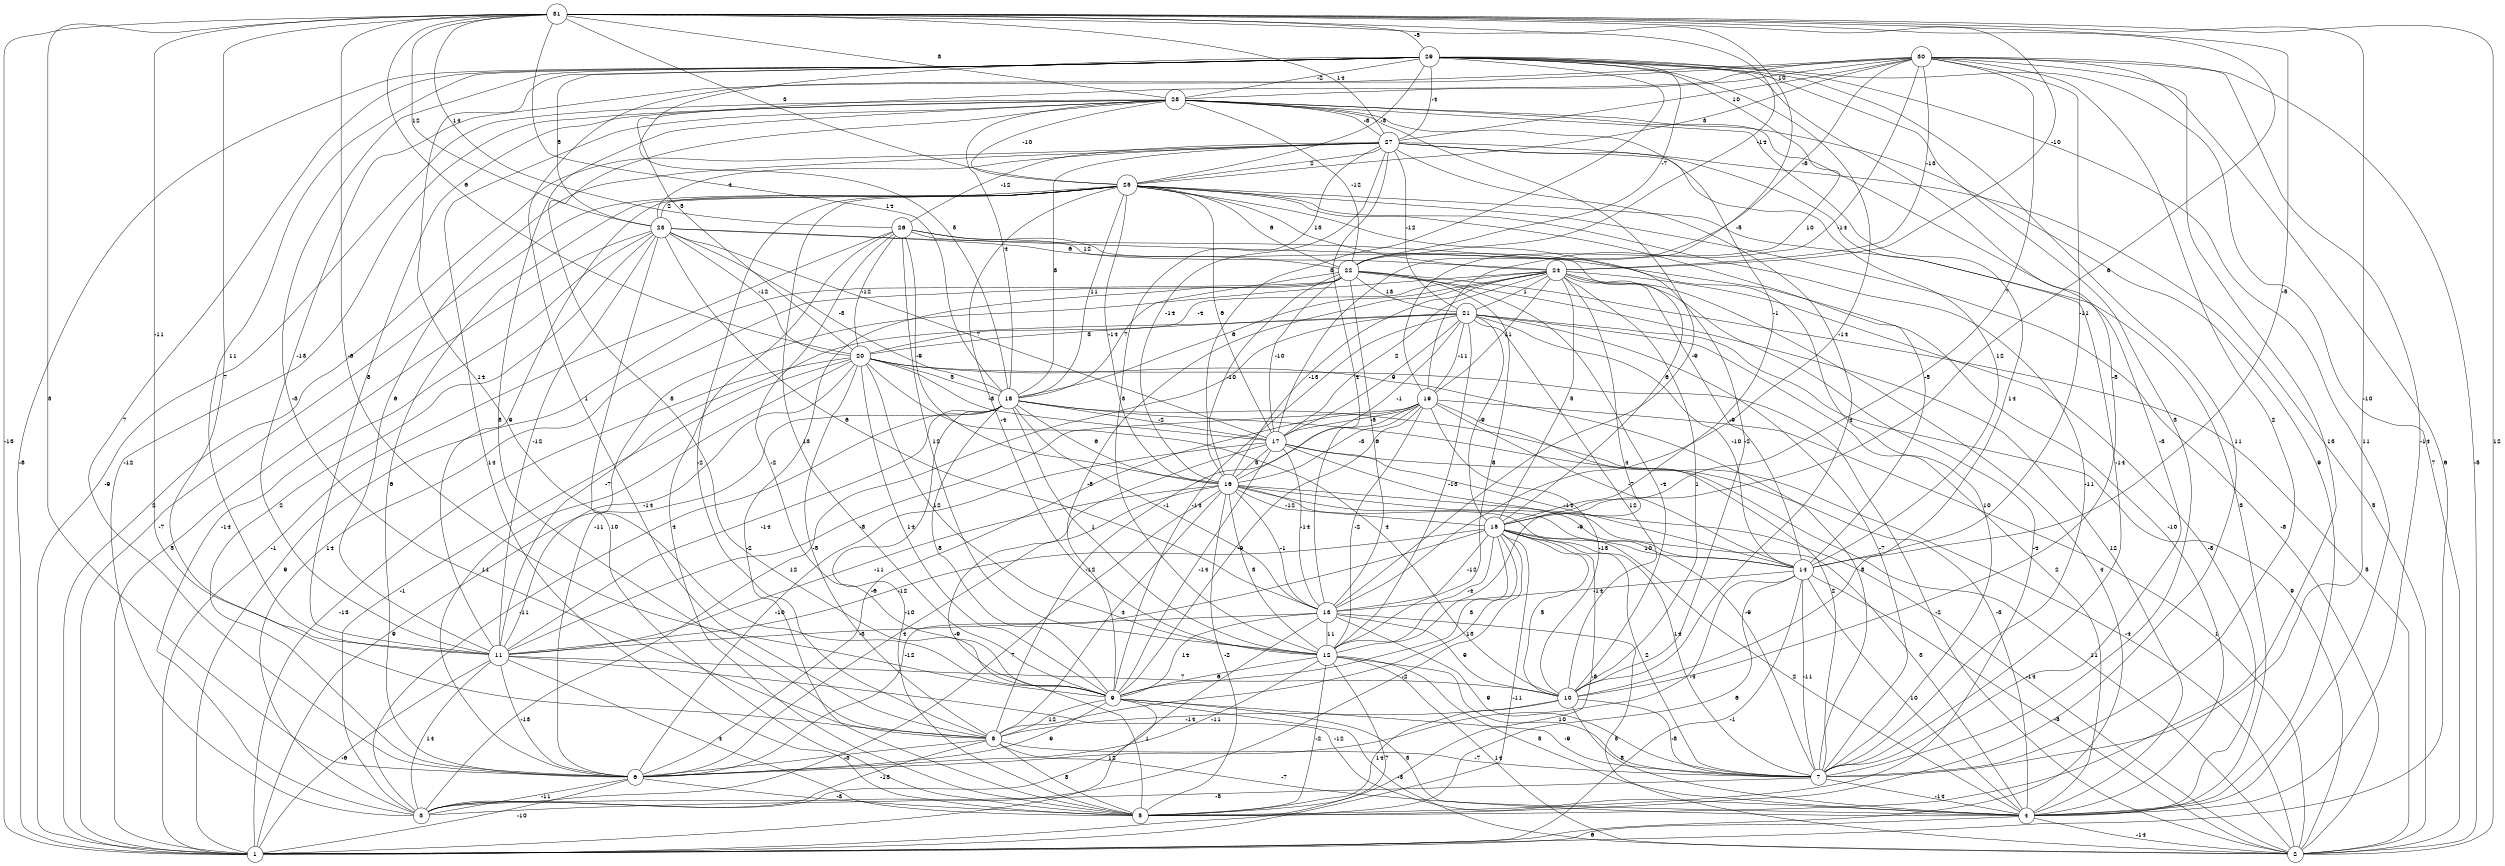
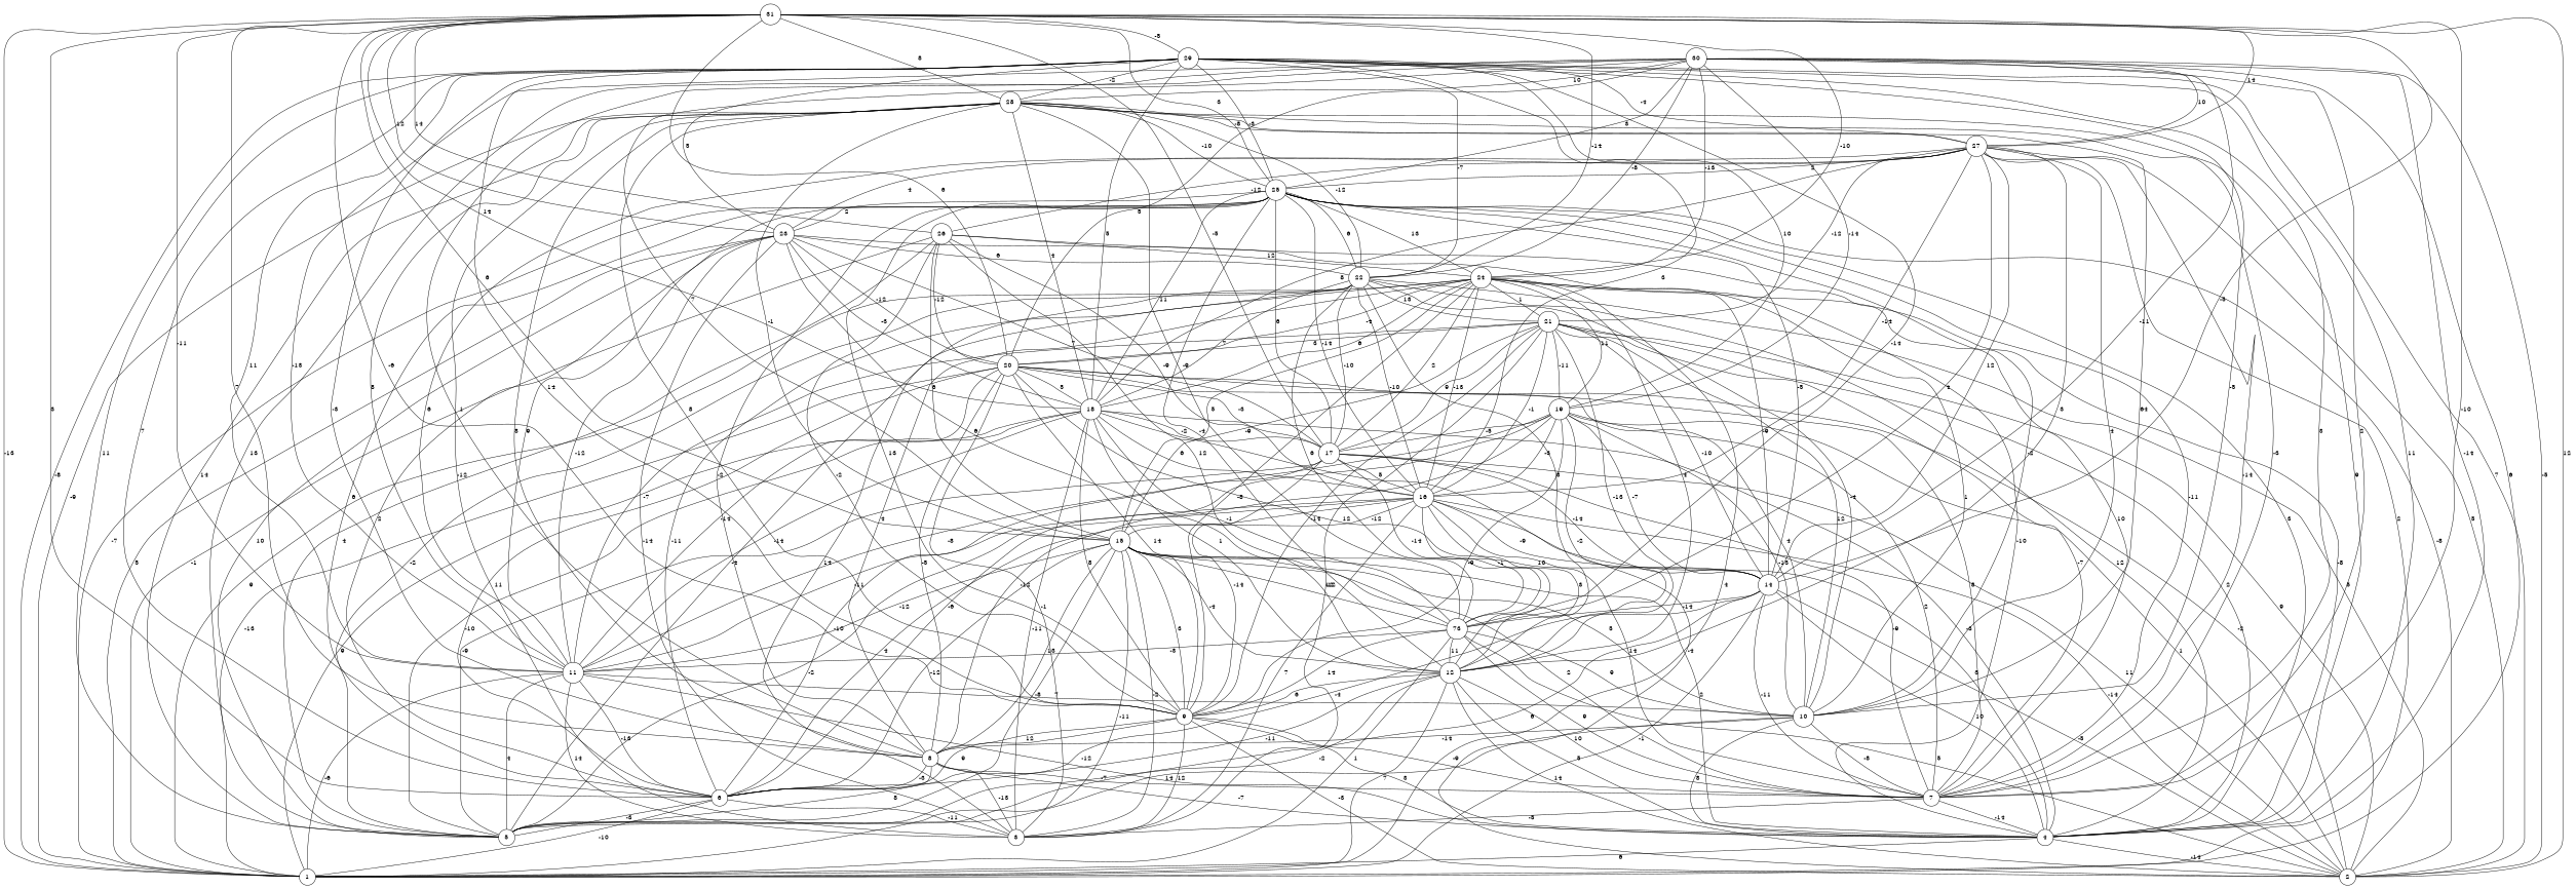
  graph {
    fontname="Helvetica,Arial,sans-serif"
    node [shape=circle]
    31
    1
    2
    6
    7
    8
    9
    11
    14
    15
    17
    18
    20
    22
    23
    24
    25
    26
    27
    28
    29
    5
    3
    4
    10
-   13
+   13 [label=73]
    12
    16
    21
    19
    30
    31 -- 1 [label=-13]
    31 -- 2 [label=12]
    31 -- 6 [label=3]
    31 -- 7 [label=-10]
    31 -- 8 [label=7]
    31 -- 9 [label=-6]
    31 -- 11 [label=-11]
    31 -- 14 [label=-5]
    31 -- 15 [label=6]
    31 -- 17 [label=-5]
    31 -- 18 [label=14]
    31 -- 20 [label=6]
    31 -- 22 [label=-14]
    31 -- 23 [label=12]
    31 -- 24 [label=-10]
    31 -- 25 [label=3]
    31 -- 26 [label=14]
    31 -- 27 [label=14]
    31 -- 28 [label=8]
    31 -- 29 [label=-5]
    6 -- 1 [label=-10]
    6 -- 5 [label=-3]
    6 -- 3 [label=-11]
    7 -- 3 [label=-5]
    7 -- 4 [label=-14]
    8 -- 6 [label=-3]
    8 -- 7 [label=-7]
    8 -- 5 [label=8]
    8 -- 3 [label=-13]
    8 -- 4 [label=-7]
    9 -- 2 [label=-3]
    9 -- 6 [label=9]
    9 -- 7 [label=-9]
    9 -- 8 [label=12]
    9 -- 3 [label=12]
    9 -- 4 [label=3]
    11 -- 1 [label=-6]
    11 -- 6 [label=-13]
    11 -- 5 [label=4]
    11 -- 3 [label=14]
    11 -- 4 [label=-12]
    11 -- 10 [label=7]
    14 -- 1 [label=-1]
    14 -- 2 [label=-5]
    14 -- 6 [label=-4]
    14 -- 7 [label=-11]
    14 -- 5 [label=6]
    14 -- 4 [label=10]
    14 -- 13 [label=-14]
    15 -- 1 [label=-11]
    15 -- 6 [label=-12]
    15 -- 7 [label=2]
    15 -- 8 [label=13]
    15 -- 9 [label=3]
    15 -- 11 [label=-12]
    15 -- 14 [label=10]
    15 -- 5 [label=-8]
    15 -- 3 [label=-2]
    15 -- 4 [label=2]
    15 -- 10 [label=5]
    15 -- 13 [label=-12]
    15 -- 12 [label=-4]
    17 -- 2 [label=11]
    17 -- 6 [label=-10]
    17 -- 7 [label=-9]
    17 -- 9 [label=-14]
    17 -- 14 [label=-14]
    17 -- 5 [label=-9]
    17 -- 13 [label=-14]
    17 -- 16 [label=5]
    18 -- 1 [label=9]
    18 -- 2 [label=-4]
    18 -- 9 [label=8]
    18 -- 11 [label=-14]
    18 -- 17 [label=-2]
    18 -- 5 [label=-10]
    18 -- 3 [label=-11]
    18 -- 4 [label=-3]
    18 -- 13 [label=-1]
    18 -- 12 [label=1]
    18 -- 16 [label=6]
    20 -- 1 [label=-13]
    20 -- 2 [label=-2]
    20 -- 6 [label=11]
    20 -- 7 [label=8]
    20 -- 8 [label=-5]
    20 -- 9 [label=14]
    20 -- 11 [label=-14]
    20 -- 17 [label=-3]
    20 -- 18 [label=5]
    20 -- 3 [label=-1]
    20 -- 10 [label=4]
    20 -- 12 [label=12]
    22 -- 1 [label=9]
    22 -- 2 [label=5]
    22 -- 17 [label=-10]
    22 -- 18 [label=7]
    22 -- 5 [label=-2]
    22 -- 3 [label=14]
    22 -- 4 [label=12]
    22 -- 10 [label=-4]
    22 -- 13 [label=6]
    22 -- 12 [label=8]
    22 -- 16 [label=-10]
    22 -- 21 [label=13]
    23 -- 1 [label=5]
    23 -- 6 [label=2]
    23 -- 11 [label=-12]
    23 -- 17 [label=7]
    23 -- 18 [label=-3]
    23 -- 20 [label=-12]
    23 -- 22 [label=6]
    23 -- 5 [label=10]
    23 -- 3 [label=-14]
    23 -- 4 [label=-10]
    23 -- 13 [label=6]
    24 -- 1 [label=4]
    24 -- 6 [label=-11]
-   16 -- 8 [label=4]
+   24 -- 8 [label=4]
    24 -- 9 [label=-8]
    24 -- 14 [label=-9]
    24 -- 15 [label=5]
    24 -- 17 [label=2]
    24 -- 18 [label=6]
    24 -- 20 [label=-4]
    24 -- 5 [label=-4]
    24 -- 4 [label=-8]
    24 -- 10 [label=1]
    24 -- 12 [label=4]
    24 -- 16 [label=-13]
    24 -- 21 [label=1]
    24 -- 19 [label=11]
    25 -- 1 [label=-7]
    25 -- 2 [label=-8]
    25 -- 6 [label=6]
    25 -- 7 [label=-11]
    25 -- 8 [label=-2]
    25 -- 9 [label=13]
    25 -- 11 [label=9]
    25 -- 14 [label=-5]
    25 -- 17 [label=6]
    25 -- 18 [label=11]
    25 -- 22 [label=6]
    25 -- 23 [label=2]
    25 -- 24 [label=13]
    25 -- 4 [label=3]
    25 -- 10 [label=-2]
    25 -- 12 [label=-4]
    25 -- 16 [label=-14]
    26 -- 1 [label=-1]
    26 -- 7 [label=10]
    26 -- 9 [label=-2]
    26 -- 15 [label=6]
    26 -- 20 [label=-12]
    26 -- 24 [label=12]
    26 -- 5 [label=4]
    26 -- 12 [label=12]
    26 -- 16 [label=-9]
    27 -- 1 [label=2]
    27 -- 2 [label=5]
    27 -- 7 [label=-14]
    27 -- 11 [label=6]
    27 -- 14 [label=12]
    27 -- 18 [label=8]
    27 -- 23 [label=4]
    27 -- 25 [label=2]
    27 -- 26 [label=-12]
    27 -- 10 [label=4]
    27 -- 13 [label=4]
    27 -- 12 [label=3]
    27 -- 16 [label=-14]
    27 -- 21 [label=-12]
    28 -- 1 [label=-9]
    28 -- 7 [label=-3]
    28 -- 8 [label=8]
    28 -- 9 [label=8]
    28 -- 11 [label=8]
    28 -- 15 [label=-1]
    28 -- 18 [label=4]
    28 -- 22 [label=-12]
    28 -- 25 [label=-10]
    28 -- 27 [label=-8]
    28 -- 5 [label=14]
    28 -- 3 [label=-12]
    28 -- 4 [label=9]
-   28 -- 10 [label=14]
+   28 -- 10 [label=64]
    28 -- 13 [label=-9]
    29 -- 1 [label=-8]
    29 -- 2 [label=7]
    29 -- 6 [label=7]
    29 -- 7 [label=3]
    29 -- 8 [label=-3]
    29 -- 9 [label=14]
    29 -- 11 [label=11]
    29 -- 18 [label=5]
    29 -- 22 [label=-7]
    29 -- 23 [label=5]
    29 -- 25 [label=-3]
    29 -- 27 [label=-4]
    29 -- 28 [label=-2]
    29 -- 5 [label=11]
    29 -- 4 [label=11]
    29 -- 10 [label=-5]
    29 -- 13 [label=-14]
    29 -- 16 [label=3]
    29 -- 19 [label=10]
    4 -- 1 [label=6]
    4 -- 2 [label=-14]
    10 -- 7 [label=-8]
    10 -- 8 [label=-14]
    10 -- 5 [label=14]
    10 -- 4 [label=8]
    13 -- 1 [label=1]
    13 -- 2 [label=5]
    13 -- 7 [label=9]
    13 -- 9 [label=14]
    13 -- 11 [label=-3]
    13 -- 10 [label=9]
    13 -- 12 [label=11]
    12 -- 1 [label=7]
    12 -- 2 [label=14]
    12 -- 6 [label=-11]
    12 -- 7 [label=10]
    12 -- 9 [label=6]
    12 -- 5 [label=-2]
    12 -- 4 [label=5]
    16 -- 2 [label=-14]
    16 -- 6 [label=4]
    16 -- 7 [label=14]
    16 -- 11 [label=-11]
    16 -- 14 [label=-9]
    16 -- 15 [label=-12]
    16 -- 5 [label=-2]
    16 -- 3 [label=7]
    16 -- 4 [label=3]
    16 -- 13 [label=-1]
    16 -- 12 [label=3]
    21 -- 2 [label=9]
    21 -- 7 [label=-7]
    21 -- 9 [label=-14]
    21 -- 11 [label=-7]
    21 -- 14 [label=-10]
    21 -- 15 [label=-9]
    21 -- 17 [label=9]
    21 -- 20 [label=3]
    21 -- 3 [label=12]
    21 -- 4 [label=2]
    21 -- 10 [label=12]
    21 -- 12 [label=-13]
    21 -- 16 [label=-1]
    21 -- 19 [label=-11]
    19 -- 2 [label=1]
    19 -- 6 [label=-6]
    19 -- 7 [label=2]
    19 -- 8 [label=-12]
    19 -- 9 [label=-9]
    19 -- 11 [label=-8]
    19 -- 14 [label=-7]
    19 -- 17 [label=-5]
    19 -- 10 [label=-13]
    19 -- 12 [label=-2]
    19 -- 16 [label=-3]
    30 -- 1 [label=6]
    30 -- 2 [label=-5]
    30 -- 7 [label=2]
    30 -- 8 [label=1]
    30 -- 11 [label=-13]
    30 -- 14 [label=-11]
    30 -- 15 [label=7]
    30 -- 20 [label=5]
    30 -- 22 [label=-8]
    30 -- 24 [label=-13]
    30 -- 25 [label=3]
    30 -- 27 [label=10]
    30 -- 28 [label=10]
    30 -- 5 [label=13]
    30 -- 4 [label=-14]
    30 -- 19 [label=-14]
  }
